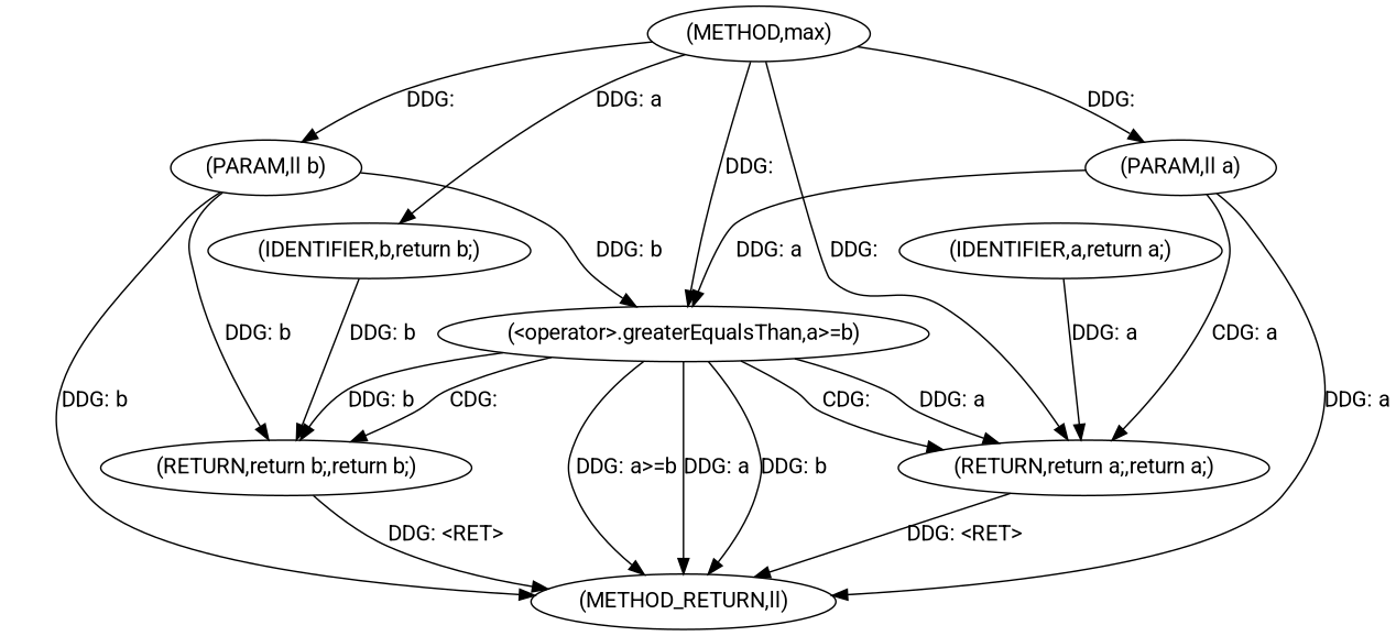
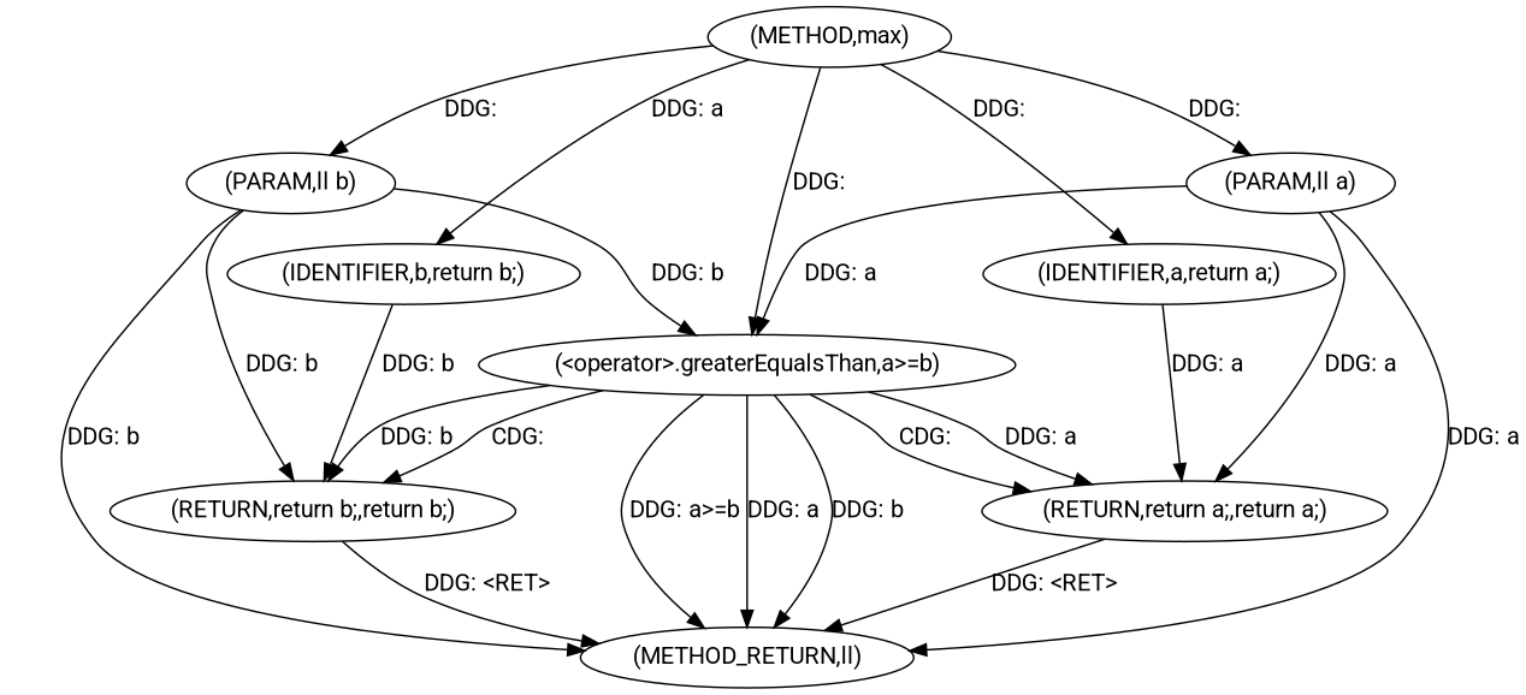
  digraph {
    fontname=Roboto
    node [fontname=Roboto]
    edge [fontname=Roboto]
    n1 [label="(METHOD,max)"]
    n2 [label="(PARAM,ll a)"]
    n3 [label="(PARAM,ll b)"]
    n4 [label="(<operator>.greaterEqualsThan,a>=b)"]
    n5 [label="(IDENTIFIER,b,return b;)"]
    n6 [label="(IDENTIFIER,a,return a;)"]
    n7 [label="(METHOD_RETURN,ll)"]
    n8 [label="(RETURN,return a;,return a;)"]
    n9 [label="(RETURN,return b;,return b;)"]
    n1 -> n2 [label="DDG: "]
    n1 -> n3 [label="DDG: "]
    n1 -> n4 [label="DDG: "]
    n1 -> n5 [label="DDG: a"]
-   n1 -> n8 [label="DDG: "]
+   n1 -> n6 [label="DDG: "]
    n2 -> n4 [label="DDG: a"]
    n2 -> n7 [label="DDG: a"]
-   n2 -> n8 [label="CDG: a"]
+   n2 -> n8 [label="DDG: a"]
    n3 -> n4 [label="DDG: b"]
    n3 -> n7 [label="DDG: b"]
    n3 -> n9 [label="DDG: b"]
    n4 -> n7 [label="DDG: a"]
    n4 -> n7 [label="DDG: b"]
    n4 -> n7 [label="DDG: a>=b"]
    n4 -> n8 [label="DDG: a"]
    n4 -> n8 [label="CDG: "]
    n4 -> n9 [label="DDG: b"]
    n4 -> n9 [label="CDG: "]
    n5 -> n9 [label="DDG: b"]
    n6 -> n8 [label="DDG: a"]
    n8 -> n7 [label="DDG: <RET>"]
    n9 -> n7 [label="DDG: <RET>"]
  }
